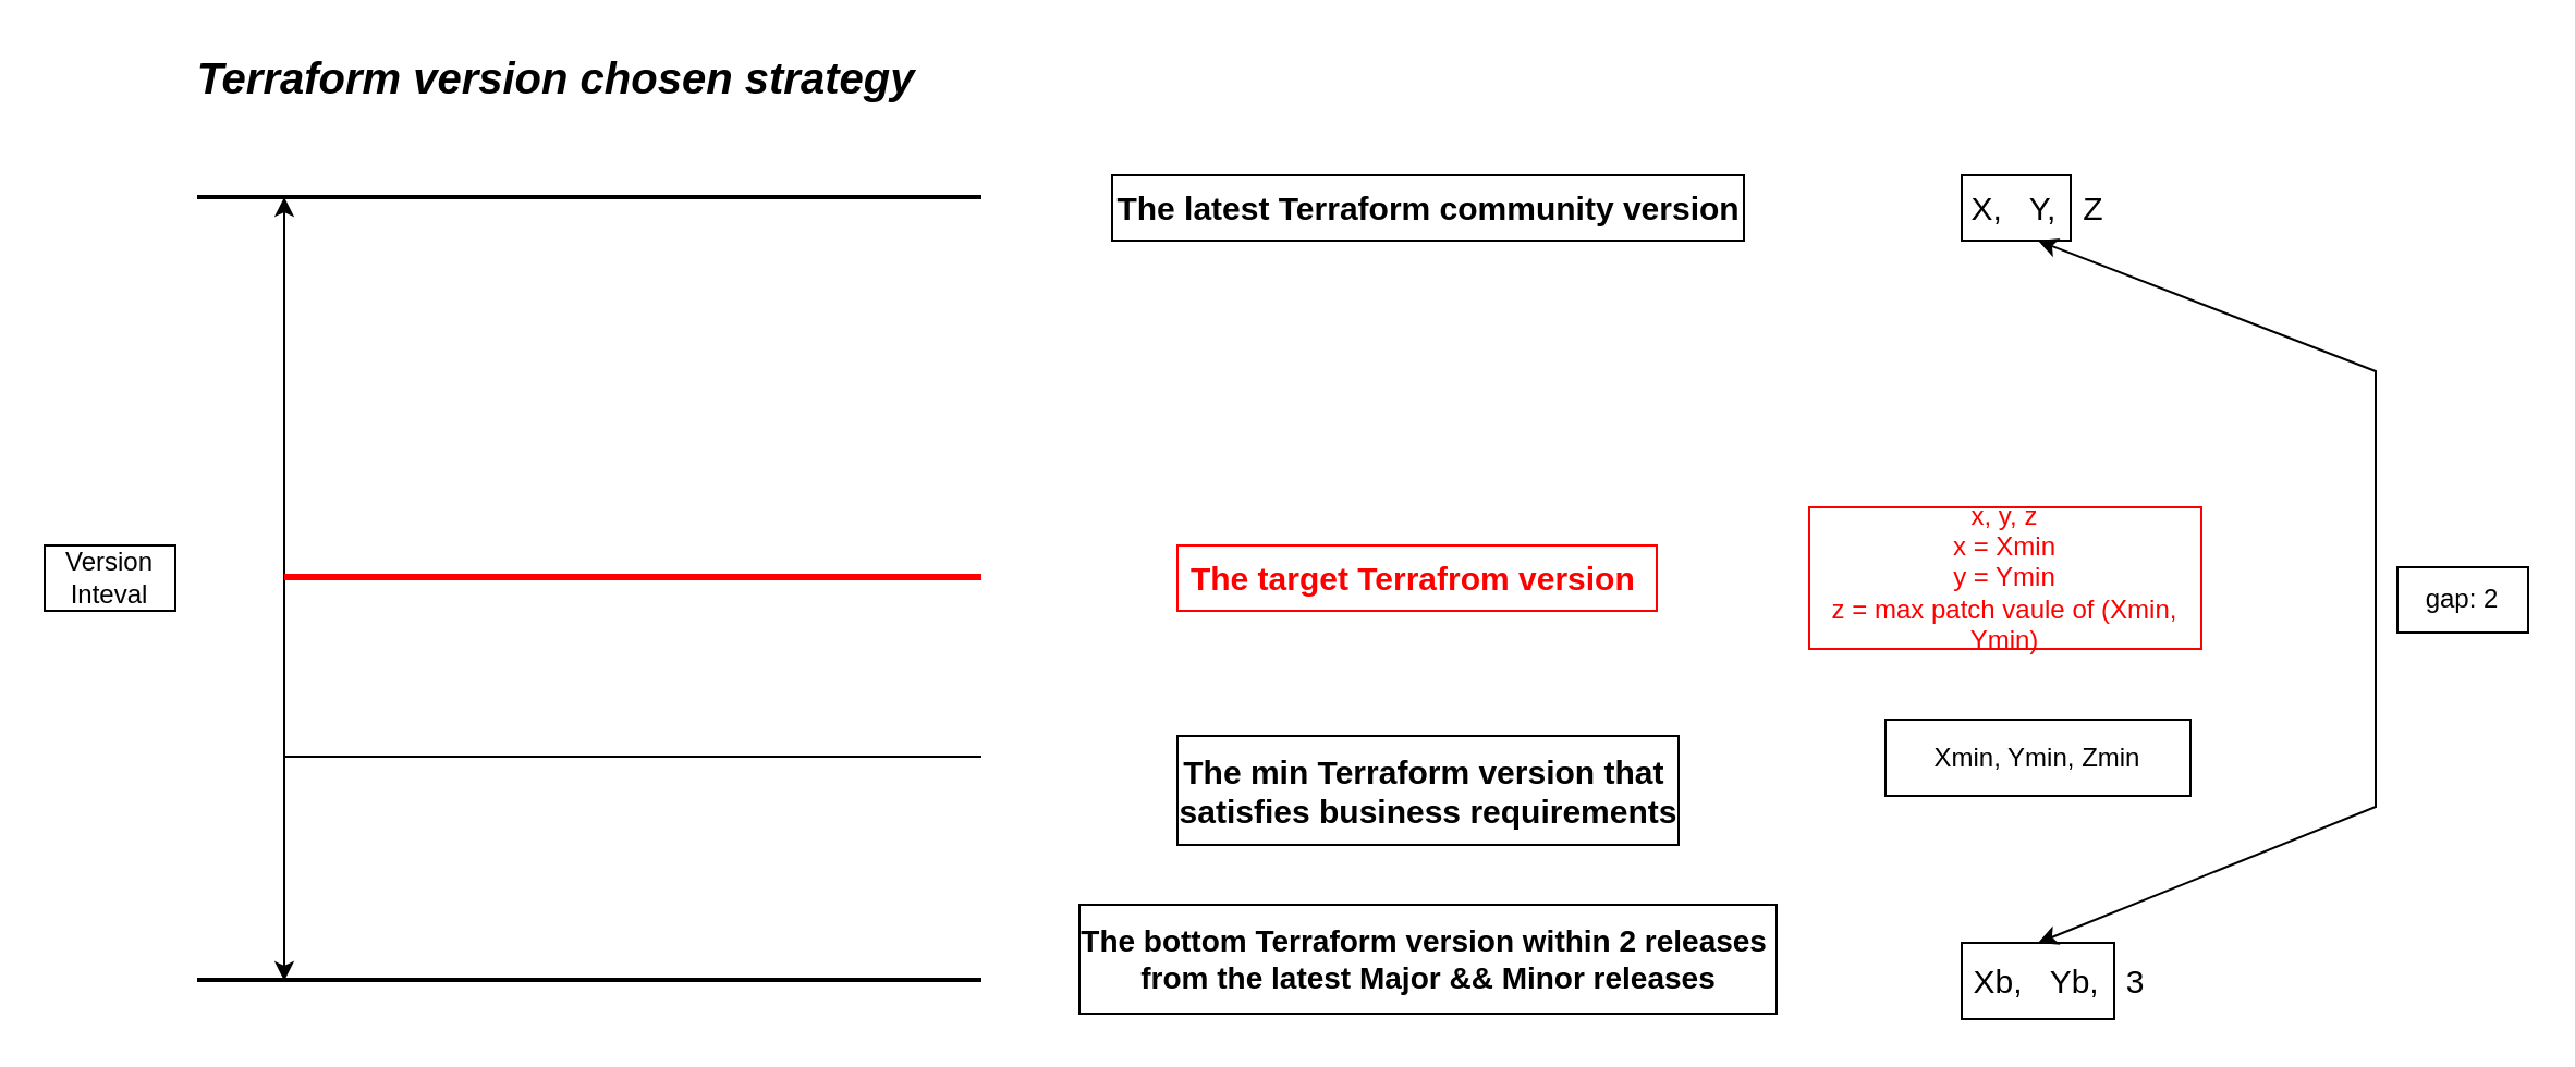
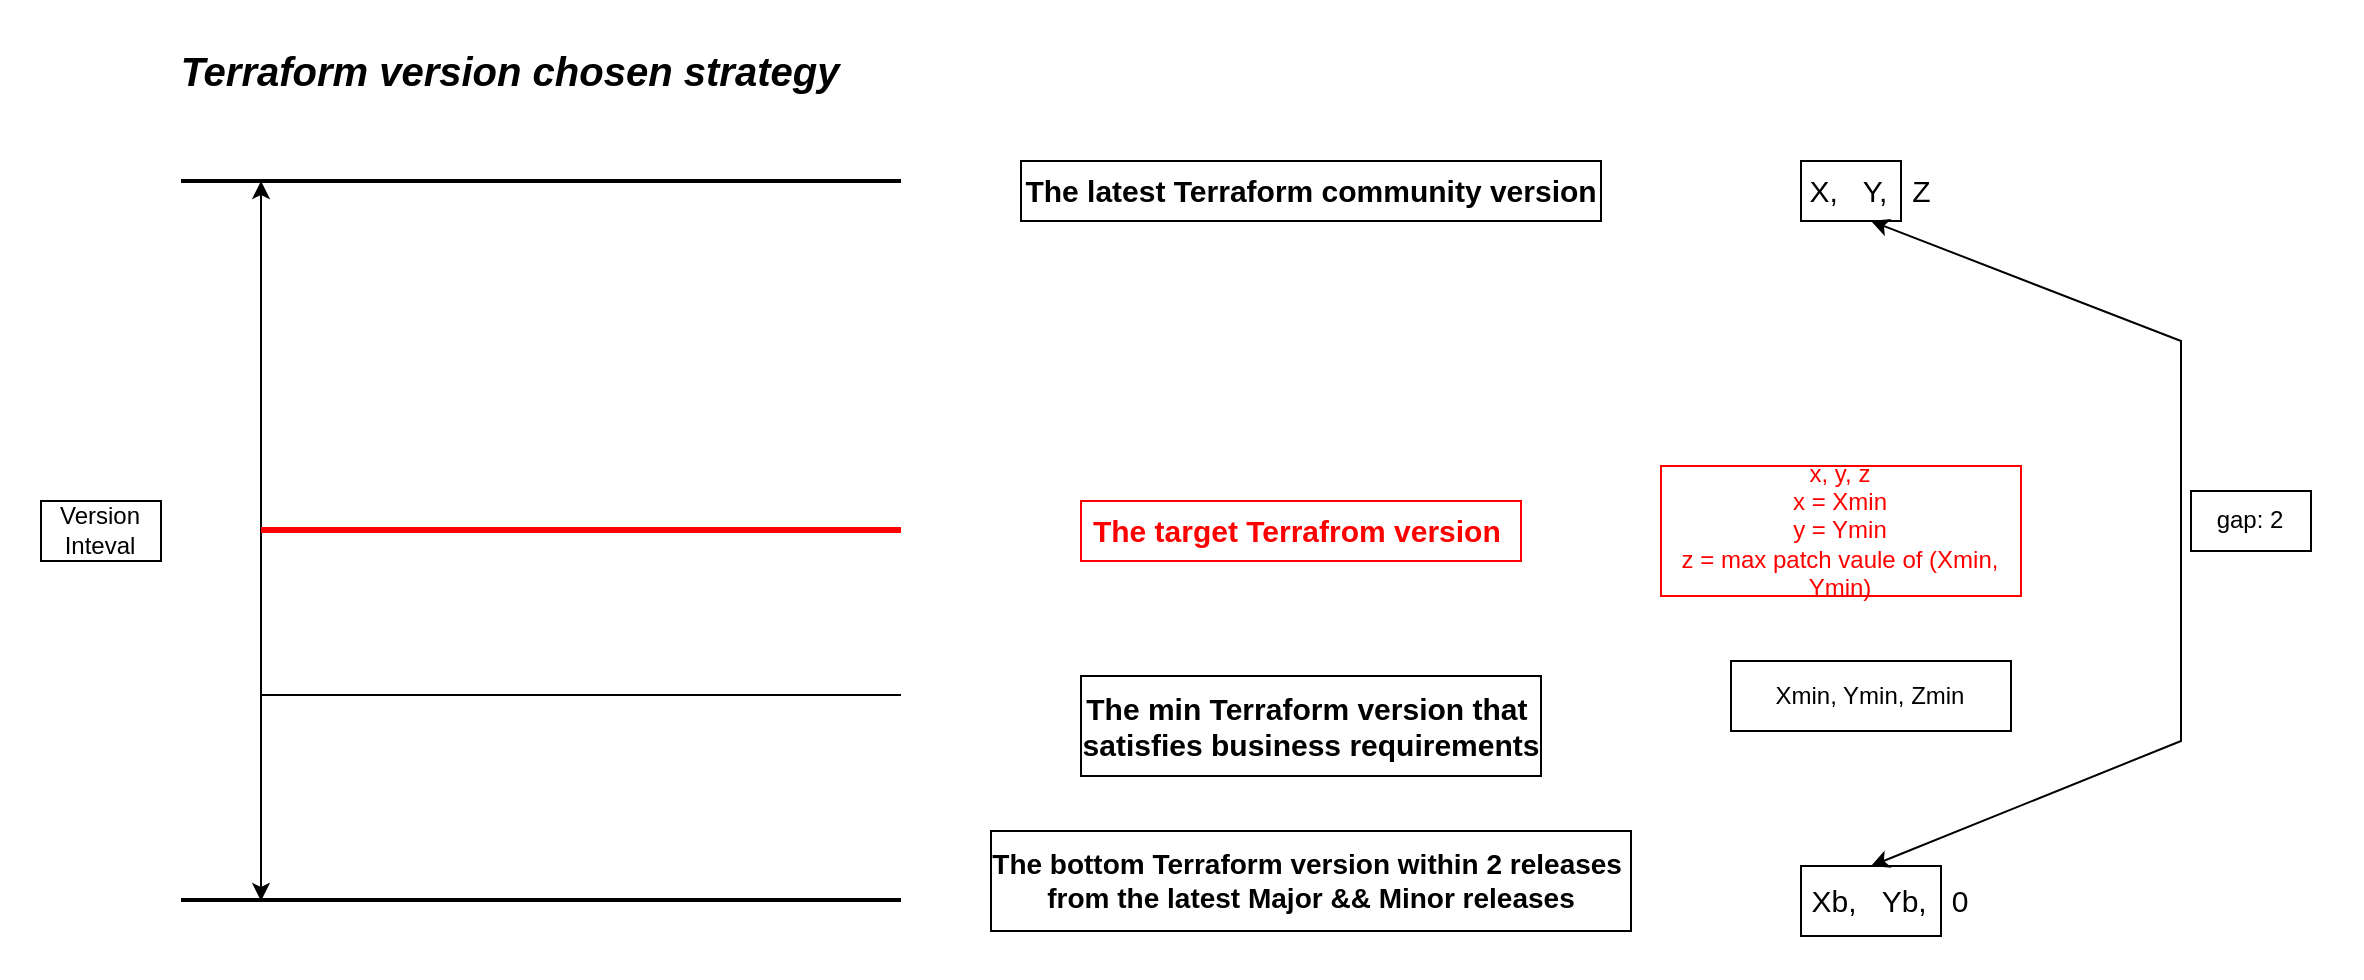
  <mxCell id="0" />
  <mxCell id="1" parent="0" />
  <mxCell id="2" value="" style="rounded=0;whiteSpace=wrap;html=1;fillColor=none;" parent="1" vertex="1"><mxGeometry x="900" y="80" width="50" height="30" as="geometry" /></mxCell>
  <mxCell id="3" value="" style="endArrow=none;html=1;rounded=0;strokeWidth=2;" parent="1" edge="1"><mxGeometry width="50" height="50" relative="1" as="geometry"><mxPoint x="90" y="90" as="sourcePoint" /><mxPoint x="450" y="90" as="targetPoint" /></mxGeometry></mxCell>
  <mxCell id="4" value="" style="endArrow=none;html=1;rounded=0;strokeWidth=2;" parent="1" edge="1"><mxGeometry width="50" height="50" relative="1" as="geometry"><mxPoint x="90" y="449.5" as="sourcePoint" /><mxPoint x="450" y="449.5" as="targetPoint" /></mxGeometry></mxCell>
  <mxCell id="5" value="&lt;font style=&quot;font-size: 15px;&quot;&gt;&lt;span&gt;The latest Terraform community version&lt;/span&gt;&lt;/font&gt;" style="text;html=1;align=center;verticalAlign=middle;resizable=0;points=[];autosize=1;strokeColor=default;fillColor=none;fontStyle=1" parent="1" vertex="1"><mxGeometry x="510" y="80" width="290" height="30" as="geometry" /></mxCell>
  <mxCell id="6" value="The bottom Terraform version within 2 releases&amp;nbsp;&lt;br style=&quot;font-size: 14px;&quot;&gt;from the latest Major &amp;amp;&amp;amp; Minor releases" style="text;html=1;align=center;verticalAlign=middle;resizable=0;points=[];autosize=1;strokeColor=default;fillColor=none;gradientColor=none;fontSize=14;fontStyle=1" parent="1" vertex="1"><mxGeometry x="495" y="415" width="320" height="50" as="geometry" /></mxCell>
  <mxCell id="7" value="" style="endArrow=classic;startArrow=classic;html=1;rounded=0;" parent="1" edge="1"><mxGeometry width="50" height="50" relative="1" as="geometry"><mxPoint x="130" y="450" as="sourcePoint" /><mxPoint x="130" y="90" as="targetPoint" /></mxGeometry></mxCell>
  <mxCell id="8" value="Version&lt;div&gt;Inteval&lt;/div&gt;" style="text;html=1;align=center;verticalAlign=middle;whiteSpace=wrap;rounded=0;strokeColor=default;" parent="1" vertex="1"><mxGeometry x="20" y="250" width="60" height="30" as="geometry" /></mxCell>
  <mxCell id="9" value="&lt;font style=&quot;font-size: 15px;&quot;&gt;X,&amp;nbsp; &amp;nbsp;Y,&amp;nbsp; &amp;nbsp;Z&lt;/font&gt;" style="text;html=1;align=center;verticalAlign=middle;whiteSpace=wrap;rounded=0;fillColor=none;strokeColor=none;" parent="1" vertex="1"><mxGeometry x="880" y="80" width="110" height="30" as="geometry" /></mxCell>
- <mxCell id="10" value="&lt;font style=&quot;font-size: 15px;&quot;&gt;Xb,&amp;nbsp; &amp;nbsp;Yb,&amp;nbsp; &amp;nbsp;3&lt;/font&gt;" style="text;html=1;align=center;verticalAlign=middle;whiteSpace=wrap;rounded=0;fillColor=none;strokeColor=none;" parent="1" vertex="1"><mxGeometry x="890" y="435" width="110" height="30" as="geometry" /></mxCell>
+ <mxCell id="10" value="&lt;font style=&quot;font-size: 15px;&quot;&gt;Xb,&amp;nbsp; &amp;nbsp;Yb,&amp;nbsp; &amp;nbsp;0&lt;/font&gt;" style="text;html=1;align=center;verticalAlign=middle;whiteSpace=wrap;rounded=0;fillColor=none;strokeColor=none;" parent="1" vertex="1"><mxGeometry x="890" y="435" width="110" height="30" as="geometry" /></mxCell>
  <mxCell id="11" value="" style="rounded=0;whiteSpace=wrap;html=1;fillColor=none;" parent="1" vertex="1"><mxGeometry x="900" y="432.5" width="70" height="35" as="geometry" /></mxCell>
  <mxCell id="12" value="" style="endArrow=classic;startArrow=classic;html=1;rounded=0;exitX=0.5;exitY=0;exitDx=0;exitDy=0;" parent="1" source="11" edge="1"><mxGeometry width="50" height="50" relative="1" as="geometry"><mxPoint x="929" y="436" as="sourcePoint" /><mxPoint x="935" y="110" as="targetPoint" /><Array as="points"><mxPoint x="1090" y="370" /><mxPoint x="1090" y="170" /></Array></mxGeometry></mxCell>
- <mxCell id="13" value="gap: 2" style="text;html=1;align=center;verticalAlign=middle;whiteSpace=wrap;rounded=0;fillColor=none;gradientColor=none;strokeColor=default;" parent="1" vertex="1"><mxGeometry x="1100" y="260" width="60" height="30" as="geometry" /></mxCell>
+ <mxCell id="13" value="gap: 2" style="text;html=1;align=center;verticalAlign=middle;whiteSpace=wrap;rounded=0;fillColor=none;gradientColor=none;strokeColor=default;" parent="1" vertex="1"><mxGeometry x="1095" y="245" width="60" height="30" as="geometry" /></mxCell>
  <mxCell id="14" value="&lt;font style=&quot;font-size: 15px;&quot;&gt;&lt;span&gt;The min Terraform version that&amp;nbsp;&lt;/span&gt;&lt;/font&gt;&lt;div&gt;&lt;font style=&quot;font-size: 15px;&quot;&gt;&lt;span&gt;satisfies&amp;nbsp;&lt;/span&gt;&lt;/font&gt;&lt;span style=&quot;font-size: 15px; background-color: initial;&quot;&gt;business requirements&lt;/span&gt;&lt;/div&gt;" style="text;html=1;align=center;verticalAlign=middle;resizable=0;points=[];autosize=1;strokeColor=default;fillColor=none;fontStyle=1" parent="1" vertex="1"><mxGeometry x="540" y="337.5" width="230" height="50" as="geometry" /></mxCell>
  <mxCell id="15" value="" style="endArrow=none;html=1;rounded=0;" parent="1" edge="1"><mxGeometry width="50" height="50" relative="1" as="geometry"><mxPoint x="130" y="347" as="sourcePoint" /><mxPoint x="450" y="347" as="targetPoint" /></mxGeometry></mxCell>
  <mxCell id="16" value="Xmin, Ymin, Zmin" style="rounded=0;whiteSpace=wrap;html=1;fillColor=none;" parent="1" vertex="1"><mxGeometry x="865" y="330" width="140" height="35" as="geometry" /></mxCell>
  <mxCell id="17" value="" style="endArrow=none;html=1;rounded=0;fillColor=#e51400;strokeColor=#FF0000;strokeWidth=3;" parent="1" edge="1"><mxGeometry width="50" height="50" relative="1" as="geometry"><mxPoint x="130" y="264.5" as="sourcePoint" /><mxPoint x="450" y="264.5" as="targetPoint" /></mxGeometry></mxCell>
  <mxCell id="18" value="&lt;span style=&quot;font-size: 15px;&quot;&gt;&lt;font color=&quot;#ff0000&quot;&gt;The target Terrafrom version&amp;nbsp;&lt;/font&gt;&lt;/span&gt;" style="text;html=1;align=center;verticalAlign=middle;resizable=0;points=[];autosize=1;strokeColor=#FF0000;fillColor=none;fontStyle=1" parent="1" vertex="1"><mxGeometry x="540" y="250" width="220" height="30" as="geometry" /></mxCell>
  <mxCell id="19" value="&lt;div&gt;&lt;font&gt;x, y, z&lt;/font&gt;&lt;/div&gt;&lt;div&gt;&lt;span style=&quot;background-color: initial;&quot;&gt;x = Xmin&lt;/span&gt;&lt;/div&gt;&lt;div&gt;&lt;span style=&quot;background-color: initial;&quot;&gt;y = Ymin&lt;/span&gt;&lt;/div&gt;&lt;div&gt;&lt;span style=&quot;background-color: initial;&quot;&gt;z = max patch vaule of (Xmin, Ymin)&lt;/span&gt;&lt;/div&gt;" style="rounded=0;whiteSpace=wrap;html=1;fillColor=none;fontColor=#FF0000;strokeColor=#FF0000;" parent="1" vertex="1"><mxGeometry x="830" y="232.5" width="180" height="65" as="geometry" /></mxCell>
  <mxCell id="20" value="&lt;i style=&quot;font-size: 20px;&quot;&gt;&lt;b style=&quot;font-size: 20px;&quot;&gt;Terraform version chosen &lt;font style=&quot;font-size: 20px;&quot;&gt;strategy&lt;/font&gt;&lt;/b&gt;&lt;/i&gt;" style="text;html=1;align=center;verticalAlign=middle;whiteSpace=wrap;rounded=0;strokeColor=none;fontSize=20;" parent="1" vertex="1"><mxGeometry x="80" y="20" width="350" height="30" as="geometry" /></mxCell>
